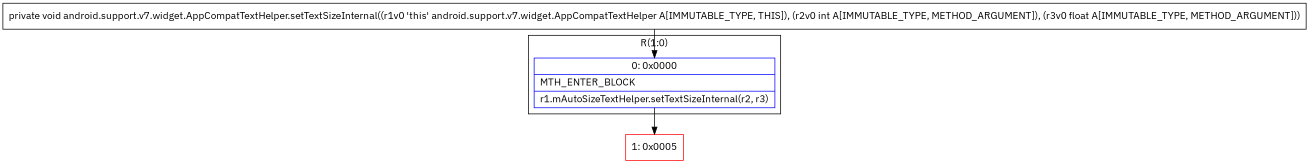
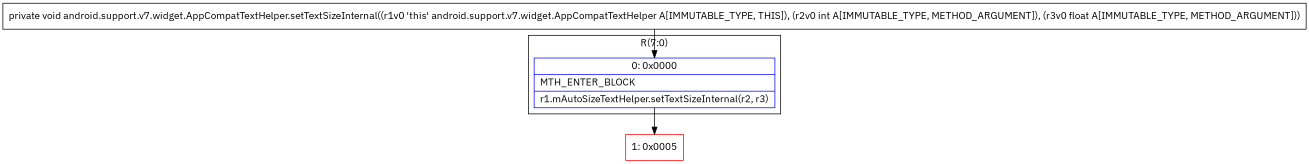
  digraph {
    fontname="IBM Plex Sans"
    node [shape=record fontname="IBM Plex Sans"]
    edge [fontname="IBM Plex Sans"]
    n1 [color=blue label="{0\:\ 0x0000|MTH_ENTER_BLOCK\l|r1.mAutoSizeTextHelper.setTextSizeInternal(r2, r3)\l}"]
    n2 [color=red label="{1\:\ 0x0005}"]
    n3 [label="{private void android.support.v7.widget.AppCompatTextHelper.setTextSizeInternal((r1v0 'this' android.support.v7.widget.AppCompatTextHelper A[IMMUTABLE_TYPE, THIS]), (r2v0 int A[IMMUTABLE_TYPE, METHOD_ARGUMENT]), (r3v0 float A[IMMUTABLE_TYPE, METHOD_ARGUMENT])) }"]
    subgraph cluster_1 {
-     label="R(1:0)"
+     label="R(7:0)"
      n1
    }
    n1 -> n2
    n3 -> n1
  }
